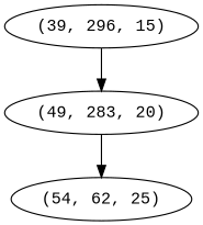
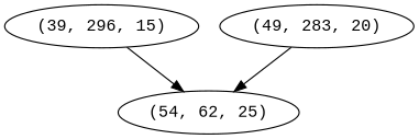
  digraph {
    fontname="Liberation Mono"
    node [fontname="Liberation Mono"]
    edge [fontname="Liberation Mono"]
    "(39, 296, 15)"
    "(49, 283, 20)"
    "(54, 62, 25)"
-   "(39, 296, 15)" -> "(49, 283, 20)"
+   "(39, 296, 15)" -> "(54, 62, 25)"
    "(49, 283, 20)" -> "(54, 62, 25)"
  }
